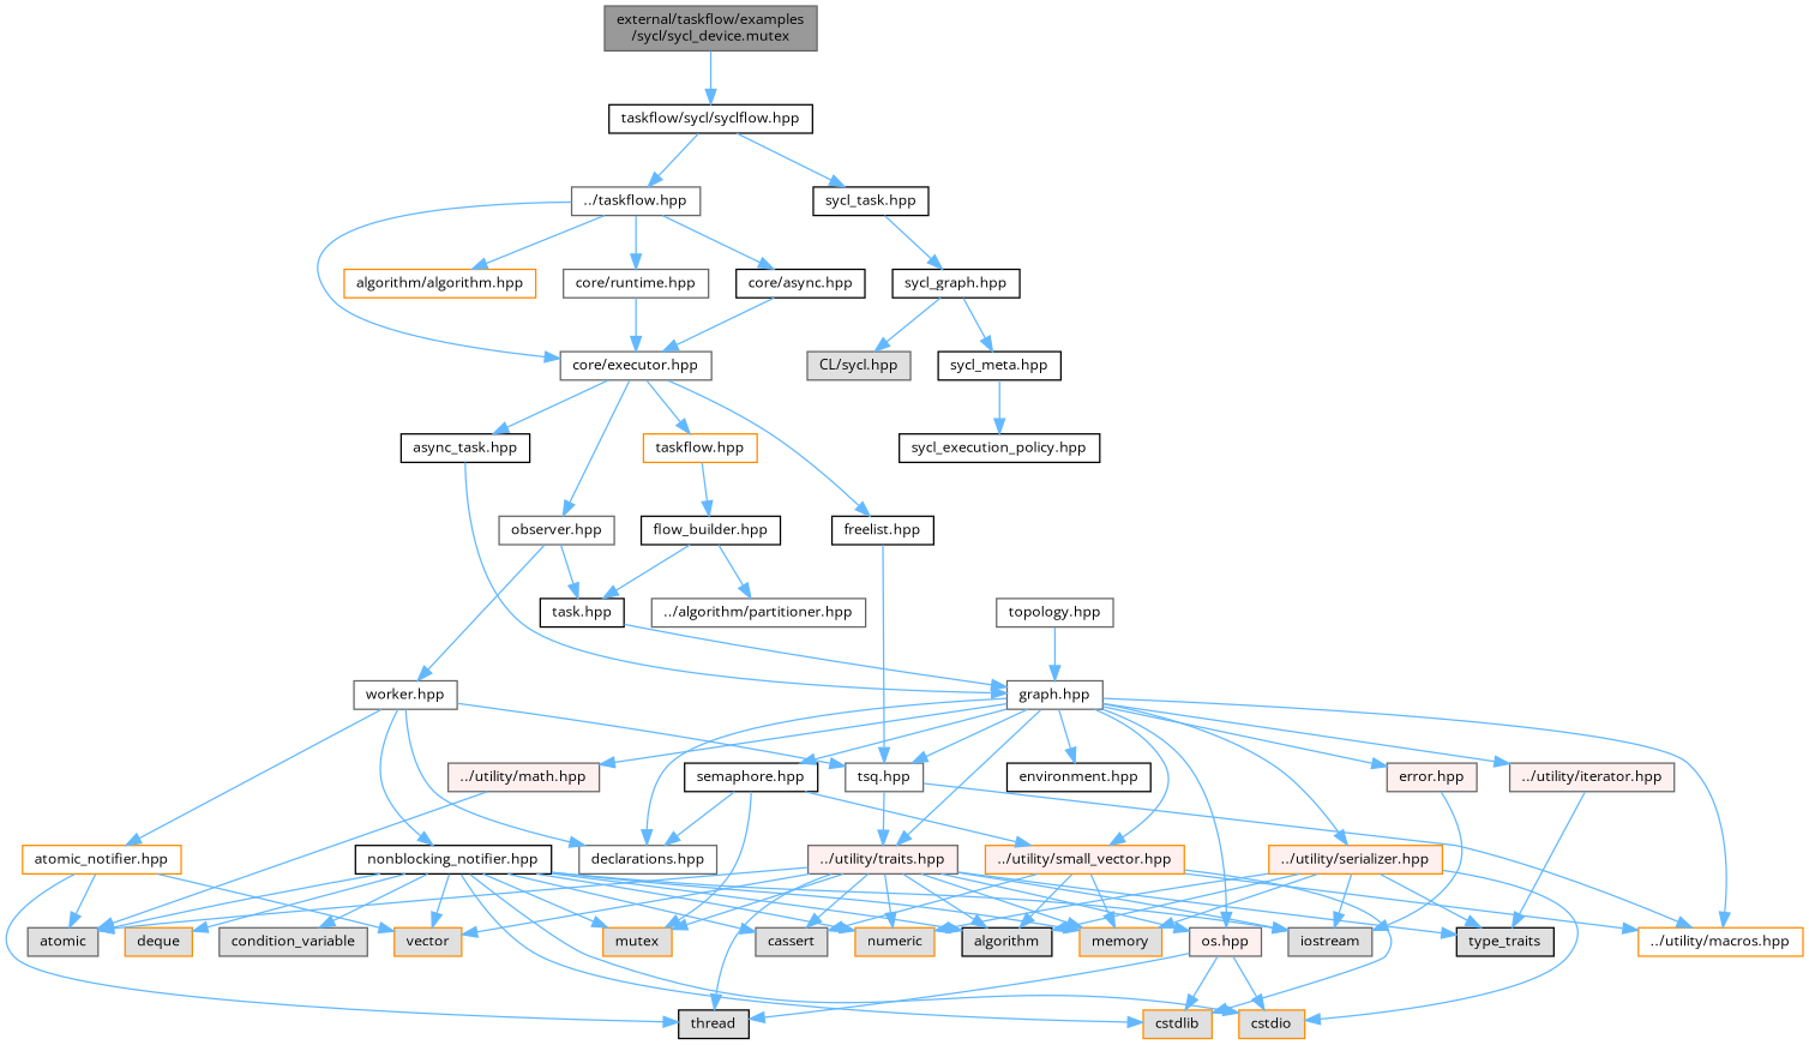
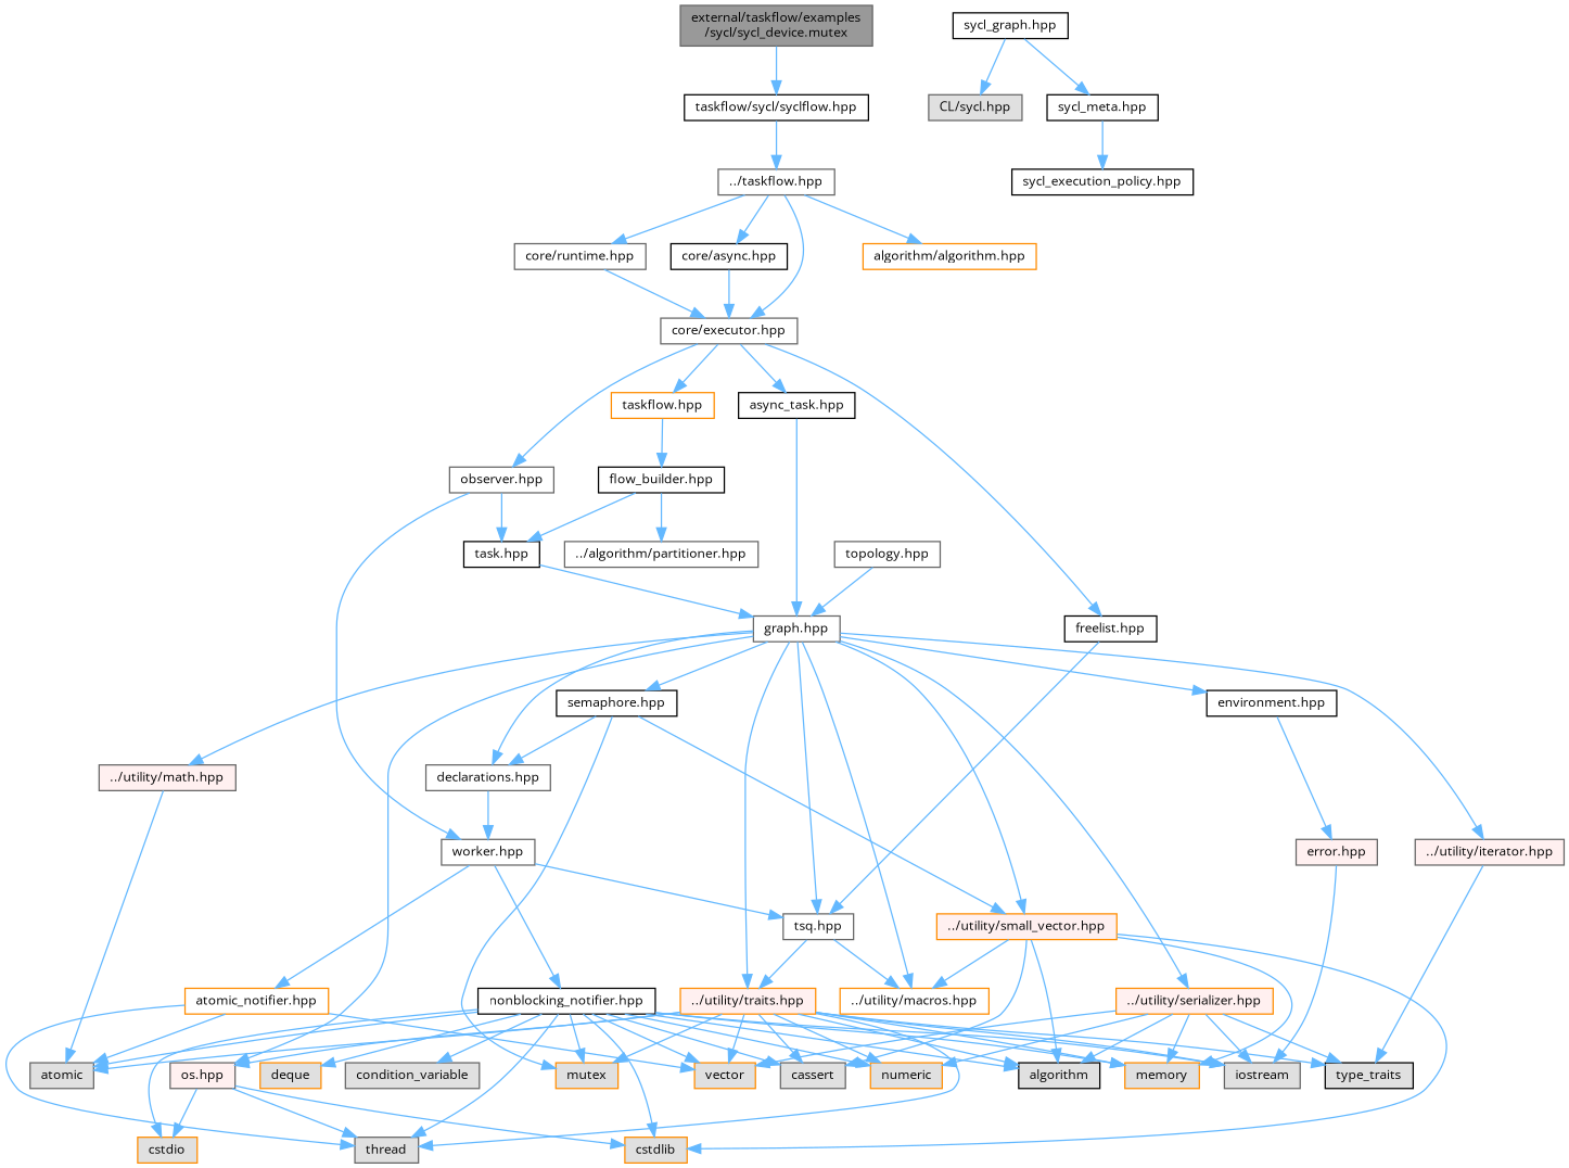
  digraph {
    fontname="Open Sans"
    node [color=gray40 fillcolor=white fontname="Open Sans" fontsize=10 shape=box style=filled]
    edge [color=steelblue1 fontname="Open Sans" fontsize=10 labelfontname=Helvetica labelfontsize=10 style=solid]
    n1 [fillcolor=grey60 fontcolor=black height=0.2 label="external/taskflow/examples\l/sycl/sycl_device.mutex" width=0.4]
    n2 [color=black height=0.2 label="taskflow/sycl/syclflow.hpp" width=0.4]
    n3 [height=0.2 label="../taskflow.hpp" width=0.4]
-   n4 [color=black height=0.2 label="sycl_task.hpp" width=0.4]
    n5 [height=0.2 label="core/executor.hpp" width=0.4]
    n6 [height=0.2 label="core/runtime.hpp" width=0.4]
    n7 [color=black height=0.2 label="core/async.hpp" width=0.4]
    n8 [color=darkorange height=0.2 label="algorithm/algorithm.hpp" width=0.4]
    n9 [color=black height=0.2 label="sycl_graph.hpp" width=0.4]
    n10 [height=0.2 label="observer.hpp" width=0.4]
    n11 [color=darkorange height=0.2 label="taskflow.hpp" width=0.4]
    n12 [color=black height=0.2 label="async_task.hpp" width=0.4]
    n13 [color=black height=0.2 label="freelist.hpp" width=0.4]
    n14 [color=black height=0.2 label="task.hpp" width=0.4]
    n15 [height=0.2 label="worker.hpp" width=0.4]
    n16 [color=black height=0.2 label="flow_builder.hpp" width=0.4]
    n17 [height=0.2 label="graph.hpp" width=0.4]
    n18 [height=0.2 label="tsq.hpp" width=0.4]
    n19 [height=0.2 label="declarations.hpp" width=0.4]
    n20 [color=darkorange height=0.2 label="atomic_notifier.hpp" width=0.4]
    n21 [color=black height=0.2 label="nonblocking_notifier.hpp" width=0.4]
    n22 [color=darkorange height=0.2 label="../utility/macros.hpp" width=0.4]
-   n23 [fillcolor="#FFF0F0" height=0.2 label="../utility/traits.hpp" width=0.4]
+   n23 [color=darkorange fillcolor="#FFF0F0" height=0.2 label="../utility/traits.hpp" width=0.4]
    n24 [fillcolor="#FFF0F0" height=0.2 label="os.hpp" width=0.4]
    n25 [fillcolor="#FFF0F0" height=0.2 label="../utility/iterator.hpp" width=0.4]
    n26 [fillcolor="#FFF0F0" height=0.2 label="../utility/math.hpp" width=0.4]
    n27 [color=darkorange fillcolor="#FFF0F0" height=0.2 label="../utility/small_vector.hpp" width=0.4]
    n28 [color=darkorange fillcolor="#FFF0F0" height=0.2 label="../utility/serializer.hpp" width=0.4]
    n29 [fillcolor="#FFF0F0" height=0.2 label="error.hpp" width=0.4]
    n30 [color=black height=0.2 label="semaphore.hpp" width=0.4]
    n31 [color=black height=0.2 label="environment.hpp" width=0.4]
    n32 [color=black fillcolor="#E0E0E0" height=0.2 label=type_traits width=0.4]
    n33 [fillcolor="#E0E0E0" height=0.2 label=iostream width=0.4]
    n34 [color=darkorange fillcolor="#E0E0E0" height=0.2 label=mutex width=0.4]
    n35 [color=darkorange fillcolor="#E0E0E0" height=0.2 label=vector width=0.4]
    n36 [color=black fillcolor="#E0E0E0" height=0.2 label=algorithm width=0.4]
    n37 [color=darkorange fillcolor="#E0E0E0" height=0.2 label=memory width=0.4]
    n38 [fillcolor="#E0E0E0" height=0.2 label=atomic width=0.4]
-   n39 [color=black fillcolor="#E0E0E0" height=0.2 label=thread width=0.4]
+   n39 [fillcolor="#E0E0E0" height=0.2 label=thread width=0.4]
    n40 [color=darkorange fillcolor="#E0E0E0" height=0.2 label=numeric width=0.4]
    n41 [fillcolor="#E0E0E0" height=0.2 label=cassert width=0.4]
    n42 [color=darkorange fillcolor="#E0E0E0" height=0.2 label=cstdlib width=0.4]
    n43 [color=darkorange fillcolor="#E0E0E0" height=0.2 label=cstdio width=0.4]
    n44 [height=0.2 label="topology.hpp" width=0.4]
    n45 [color=darkorange fillcolor="#E0E0E0" height=0.2 label=deque width=0.4]
    n46 [fillcolor="#E0E0E0" height=0.2 label=condition_variable width=0.4]
    n47 [height=0.2 label="../algorithm/partitioner.hpp" width=0.4]
    n48 [fillcolor="#E0E0E0" height=0.2 label="CL/sycl.hpp" width=0.4]
    n49 [color=black height=0.2 label="sycl_meta.hpp" width=0.4]
    n50 [color=black height=0.2 label="sycl_execution_policy.hpp" width=0.4]
    n1 -> n2
    n2 -> n3
-   n2 -> n4
    n3 -> n5
    n3 -> n6
    n3 -> n7
    n3 -> n8
-   n4 -> n9
    n5 -> n10
    n5 -> n11
    n5 -> n12
    n5 -> n13
    n6 -> n5
    n7 -> n5
    n9 -> n48
    n9 -> n49
    n10 -> n14
    n10 -> n15
    n11 -> n16
    n12 -> n17
    n13 -> n18
    n14 -> n17
    n15 -> n18
-   n15 -> n19
+   n19 -> n15
    n15 -> n20
    n15 -> n21
    n16 -> n14
    n16 -> n47
    n17 -> n18
    n17 -> n19
    n17 -> n22
    n17 -> n23
    n17 -> n24
    n17 -> n25
    n17 -> n26
    n17 -> n27
    n17 -> n28
-   n17 -> n29
+   n31 -> n29
    n17 -> n30
    n17 -> n31
    n18 -> n22
    n18 -> n23
    n20 -> n35
    n20 -> n38
    n20 -> n39
    n21 -> n33
    n21 -> n34
    n21 -> n35
    n21 -> n36
    n21 -> n37
    n21 -> n38
+   n21 -> n39
    n21 -> n40
    n21 -> n41
    n21 -> n42
    n21 -> n43
    n21 -> n45
    n21 -> n46
    n23 -> n24
    n23 -> n32
    n23 -> n33
    n23 -> n34
    n23 -> n35
    n23 -> n36
    n23 -> n37
    n23 -> n38
    n23 -> n39
    n23 -> n40
    n23 -> n41
    n24 -> n39
    n24 -> n42
    n24 -> n43
    n25 -> n32
    n26 -> n38
    n27 -> n22
    n27 -> n36
    n27 -> n37
    n27 -> n41
    n27 -> n42
    n28 -> n32
    n28 -> n33
-   n28 -> n43
+   n28 -> n35
    n28 -> n36
    n28 -> n37
    n28 -> n40
    n29 -> n33
    n30 -> n19
    n30 -> n27
    n30 -> n34
    n44 -> n17
    n49 -> n50
  }
